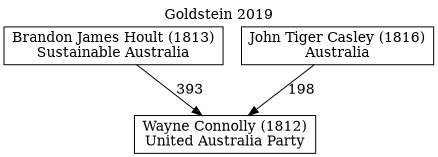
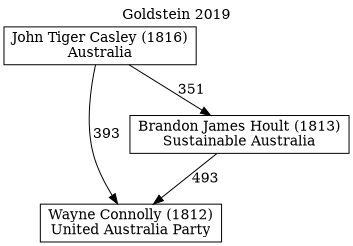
  digraph {
    label="Goldstein 2019"
    labelloc=t
    mclimit=10
    node [shape=box]
    n1 [label="Wayne Connolly (1812)\nUnited Australia Party"]
    n2 [label="Brandon James Hoult (1813)\nSustainable Australia"]
    n3 [label="John Tiger Casley (1816)\nAustralia"]
-   n2 -> n1 [label=393]
-   n3 -> n1 [label=198]
+   n2 -> n1 [label=493]
+   n3 -> n1 [label=393]
+   n3 -> n2 [label=351]
  }
